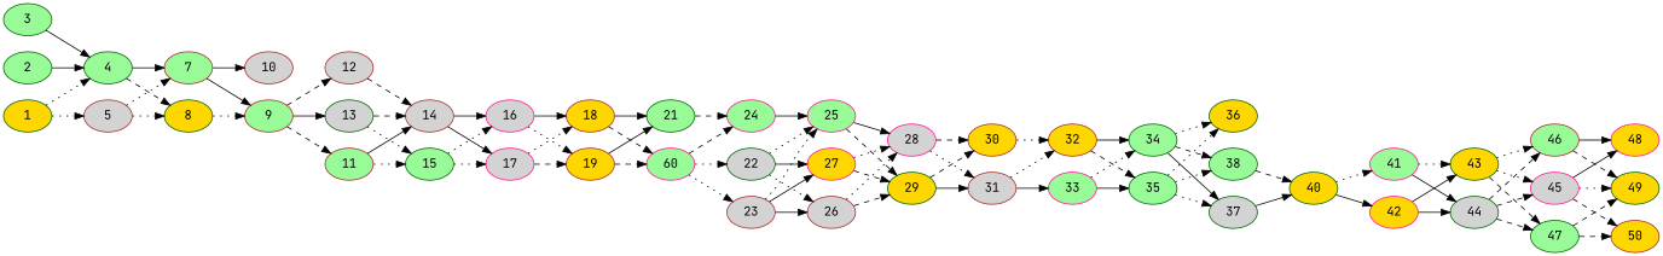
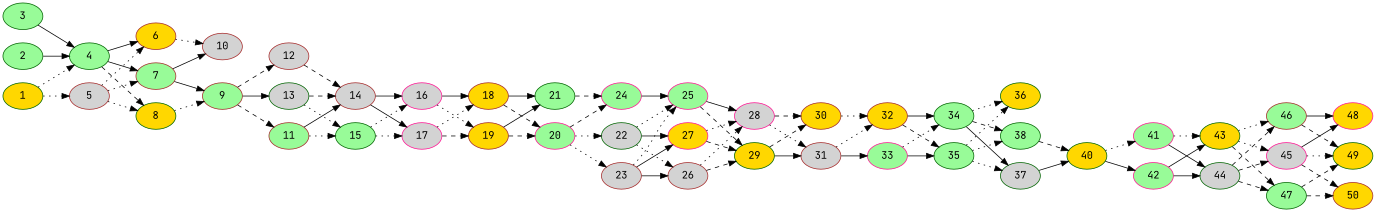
  digraph {
    fontname="JetBrains Mono"
    rankdir=LR
    node [alpha=0.12 color=darkgreen fillcolor=palegreen fontname="JetBrains Mono" style=filled]
    edge [fontname="JetBrains Mono" style=dotted]
    1 [alpha=0.02 expect_size=37021696 fillcolor=gold]
    4 [alpha=0.14 expect_size=11071488]
    5 [alpha=0.05 color=brown expect_size=10936320 fillcolor=lightgrey]
+   6 [color=brown expect_size=18229248 fillcolor=gold]
    7 [alpha=0.11 color=brown expect_size=37095424]
    8 [alpha=0.01 expect_size=9384960 fillcolor=gold]
    10 [alpha=0.17 color=brown expect_size=17580032 fillcolor=lightgrey]
    9 [alpha=0.01 color=brown expect_size=11817984]
    2 [alpha=0.10 expect_size=9656320]
    3 [alpha=0.09 expect_size=38809600]
    11 [alpha=0.10 color=brown expect_size=11331584]
    12 [color=brown expect_size=15956992 fillcolor=lightgrey]
    13 [alpha=0.15 expect_size=38688768 fillcolor=lightgrey]
    14 [alpha=0.15 color=brown expect_size=12979200 fillcolor=lightgrey]
    15 [alpha=0.16 expect_size=46231552]
    16 [alpha=0.06 color=deeppink expect_size=10050560 fillcolor=lightgrey]
    17 [alpha=0.13 color=deeppink expect_size=39494656 fillcolor=lightgrey]
    18 [alpha=0.05 color=brown expect_size=18619392 fillcolor=gold]
    19 [color=brown expect_size=19964928 fillcolor=gold]
-   20 [alpha=0.09 color=deeppink expect_size=21993472 label=60]
+   20 [alpha=0.09 color=deeppink expect_size=21993472]
    21 [alpha=0.19 expect_size=15215616]
    22 [alpha=0.11 expect_size=37987328 fillcolor=lightgrey]
    23 [alpha=0.18 color=brown expect_size=19657728 fillcolor=lightgrey]
    24 [alpha=0.07 color=deeppink expect_size=8553472]
    25 [alpha=0.18 color=deeppink expect_size=44399616]
    26 [alpha=0.15 color=brown expect_size=34544640 fillcolor=lightgrey]
    27 [alpha=0.05 color=deeppink expect_size=49248256 fillcolor=gold]
    28 [alpha=0.17 color=deeppink expect_size=31976448 fillcolor=lightgrey]
    29 [expect_size=42594304 fillcolor=gold]
    30 [color=brown expect_size=24135680 fillcolor=gold]
    31 [alpha=0.14 color=brown expect_size=45321216 fillcolor=lightgrey]
    32 [alpha=0.02 color=brown expect_size=43557888 fillcolor=gold]
    33 [alpha=0.03 color=deeppink expect_size=23259136]
    34 [alpha=0.07 expect_size=17991680]
    35 [alpha=0.09 expect_size=33587200]
    36 [alpha=0.13 expect_size=28551168 fillcolor=gold]
    37 [expect_size=15872000 fillcolor=lightgrey]
    38 [alpha=0.16 expect_size=27402240]
    40 [alpha=0.04 expect_size=47720448 fillcolor=gold]
    41 [alpha=0.06 color=deeppink expect_size=28237824]
-   42 [alpha=0.02 color=deeppink expect_size=14923776 fillcolor=gold]
+   42 [alpha=0.02 color=deeppink expect_size=14923776]
    43 [alpha=0.03 expect_size=18492416 fillcolor=gold]
    44 [alpha=0.07 expect_size=25204736 fillcolor=lightgrey]
    45 [alpha=0.06 color=deeppink expect_size=42799104 fillcolor=lightgrey]
    46 [alpha=0.19 color=brown expect_size=17891328]
    47 [alpha=0.09 expect_size=49664000]
    48 [color=deeppink expect_size=30809088 fillcolor=gold]
    49 [alpha=0.10 expect_size=21891072 fillcolor=gold]
    50 [alpha=0.16 color=brown expect_size=37633024 fillcolor=gold]
    1 -> 4
    1 -> 5
+   4 -> 6 [style=solid]
    4 -> 7 [style=solid]
    4 -> 8 [style=dashed]
+   5 -> 6
    5 -> 7
    5 -> 8
+   6 -> 10
    7 -> 10 [style=solid]
    7 -> 9 [style=solid]
    8 -> 9
    9 -> 11 [style=dashed]
    9 -> 12 [style=dashed]
    9 -> 13 [style=solid]
    2 -> 4 [style=solid]
    3 -> 4 [style=solid]
    11 -> 14 [style=solid]
    11 -> 15
    12 -> 14 [style=dashed]
    13 -> 14 [style=dashed]
    13 -> 15
    14 -> 16 [style=solid]
    14 -> 17 [style=solid]
    15 -> 16
    15 -> 17
    16 -> 18 [style=solid]
    16 -> 19
    17 -> 18
    17 -> 19 [style=dashed]
    18 -> 20 [style=dashed]
    18 -> 21 [style=solid]
    19 -> 20 [style=dashed]
    19 -> 21 [style=solid]
    20 -> 22
    20 -> 23
    20 -> 24 [style=dashed]
    21 -> 24 [style=dashed]
    22 -> 25
    22 -> 26
    22 -> 27 [style=solid]
    23 -> 25
    23 -> 26 [style=solid]
    23 -> 27 [style=solid]
    24 -> 25 [style=solid]
    25 -> 28 [style=solid]
    25 -> 29 [style=dashed]
    26 -> 28
    26 -> 29 [style=dashed]
    27 -> 28
    27 -> 29 [style=dashed]
    28 -> 30 [style=dashed]
    28 -> 31
    29 -> 30 [style=dashed]
    29 -> 31 [style=solid]
    30 -> 32
    31 -> 32
    31 -> 33 [style=solid]
    32 -> 34 [style=solid]
    32 -> 35 [style=dashed]
    33 -> 34
    33 -> 35 [style=solid]
    34 -> 36
    34 -> 37 [style=solid]
    34 -> 38 [style=dashed]
    35 -> 36
    35 -> 37
    35 -> 38
    37 -> 40 [style=solid]
    38 -> 40 [style=dashed]
    40 -> 41
    40 -> 42 [style=solid]
    41 -> 43
    41 -> 44 [style=solid]
    42 -> 43 [style=solid]
    42 -> 44 [style=solid]
    43 -> 45
    43 -> 46
    43 -> 47 [style=dashed]
    44 -> 45 [style=dashed]
    44 -> 46 [style=dashed]
    44 -> 47 [style=dashed]
    45 -> 48 [style=solid]
    45 -> 49
    45 -> 50 [style=dashed]
    46 -> 48 [style=solid]
    46 -> 49 [style=dashed]
    47 -> 49 [style=dashed]
    47 -> 50 [style=dashed]
  }
